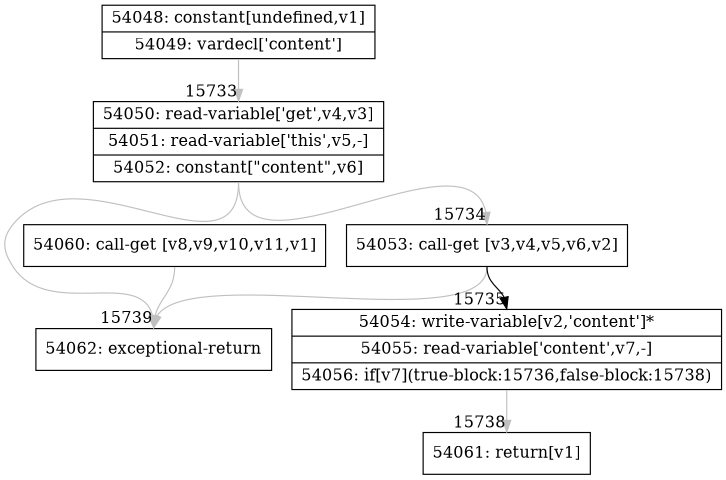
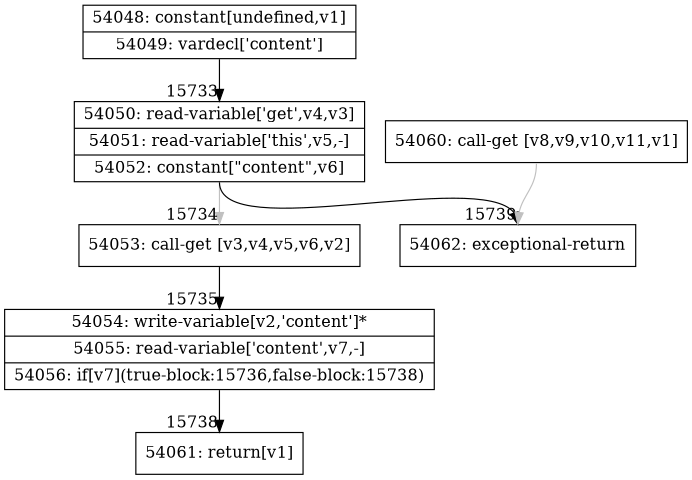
  digraph {
    rankdir=TD
    node [shape=record]
    edge [headport=n tailport=s color=gray]
    n1 [label="{54048: constant[undefined,v1]|54049: vardecl['content']}"]
    n2 [label="{54050: read-variable['get',v4,v3]|54051: read-variable['this',v5,-]|54052: constant[\"content\",v6]}"]
    n3 [label="{54053: call-get [v3,v4,v5,v6,v2]}"]
    n4 [label="{54062: exceptional-return}"]
    n5 [label="{54054: write-variable[v2,'content']*|54055: read-variable['content',v7,-]|54056: if[v7](true-block:15736,false-block:15738)}"]
    n6 [label="{54061: return[v1]}"]
    n7 [label="{54060: call-get [v8,v9,v10,v11,v1]}"]
-   n1 -> n2 [headlabel="      15733"]
+   n1 -> n2 [headlabel="      15733" color=""]
    n2 -> n3 [headlabel="      15734"]
-   n2 -> n4 [headlabel="      15739"]
-   n3 -> n4
+   n2 -> n4 [color=black headlabel="      15739"]
    n3 -> n5 [headlabel="      15735" color=""]
-   n5 -> n6 [headlabel="      15738"]
+   n5 -> n6 [headlabel="      15738" color=""]
    n7 -> n4
  }
